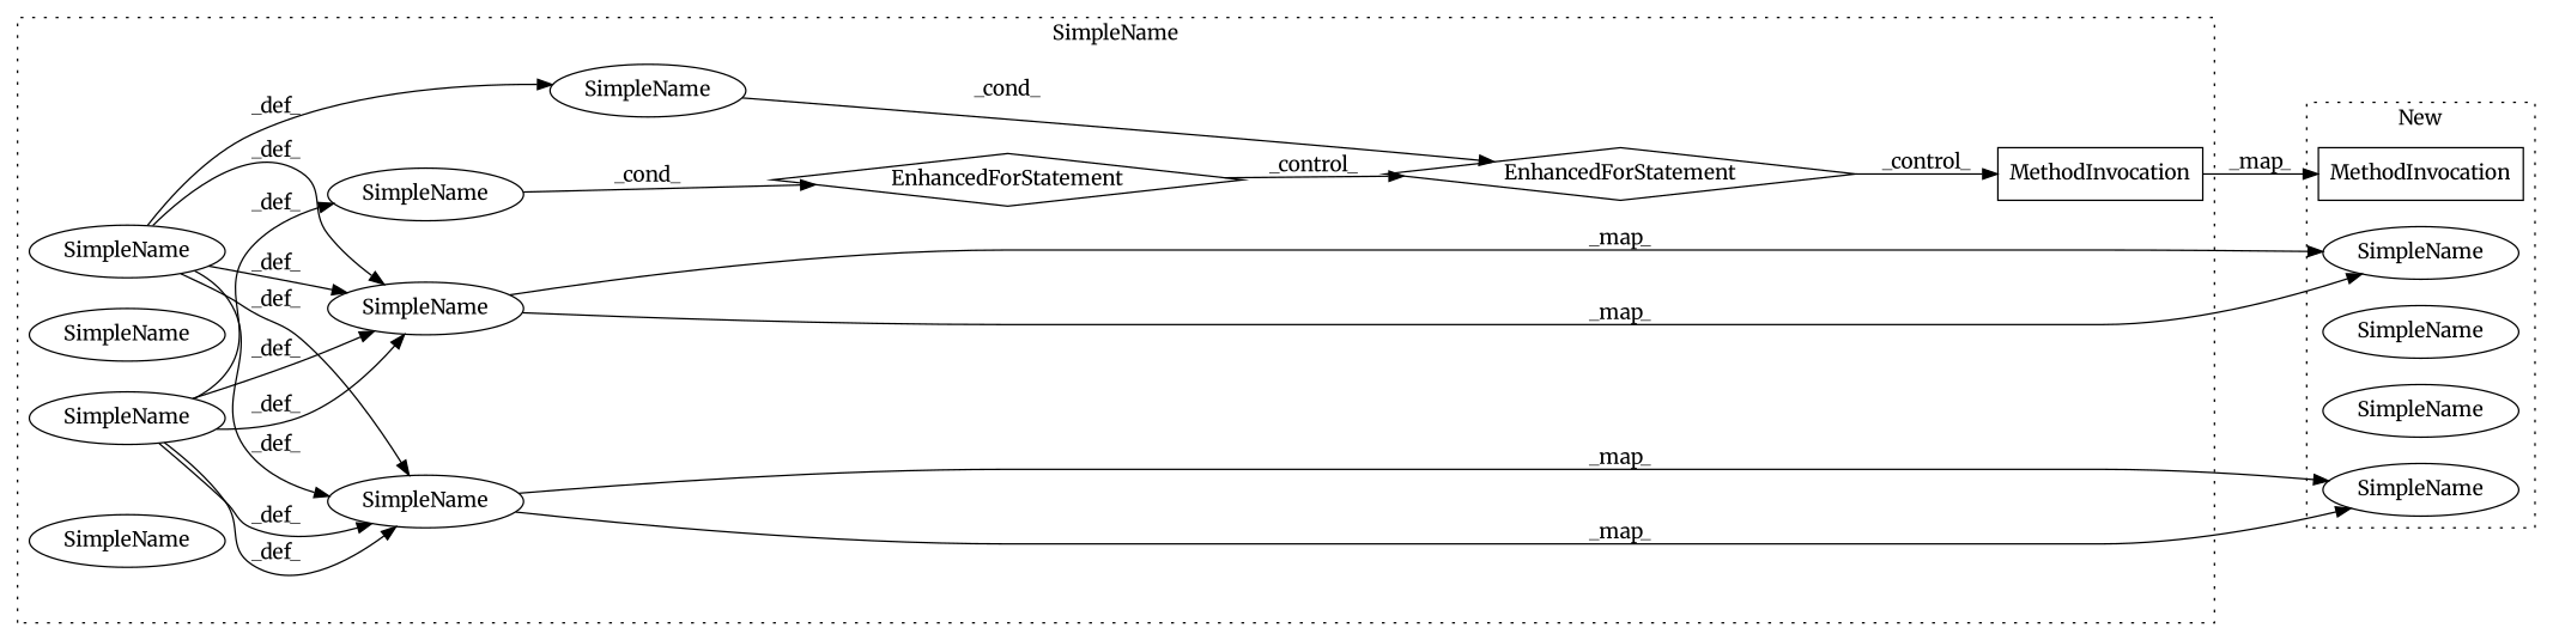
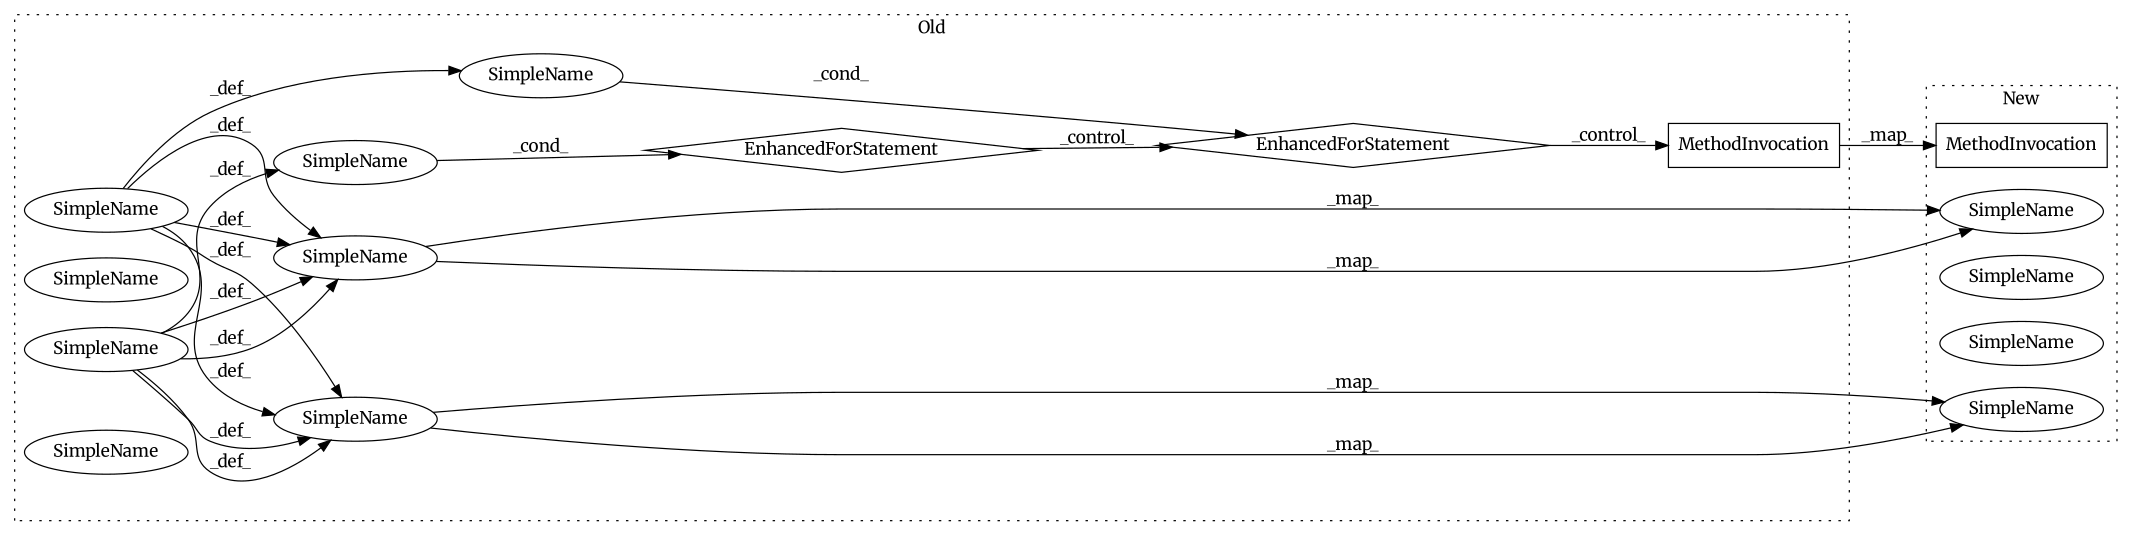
  digraph {
    rankdir=LR
    fontname=Merriweather
    node [a=42 l=11 shape=ellipse fontname=Merriweather]
    edge [fontname=Merriweather]
    n1 [a=32 l="26,1" label=MethodInvocation s="8621,8661" shape=box]
    n2 [l=4 label=SimpleName s=8114]
    n3 [label=SimpleName s=8490]
    n4 [label=SimpleName l=""]
    n5 [l=7 label=SimpleName s=8579]
    n6 [label=SimpleName l=""]
    n7 [l=6 label=SimpleName s=8226]
    n8 [l=7 label=SimpleName s=8579]
    n9 [label=SimpleName s=8490]
    n10 [a=70 l="53,2" label=EnhancedForStatement s="8054,8152" shape=diamond]
    n11 [a=70 l="57,3" label=EnhancedForStatement s="8162,8263" shape=diamond]
    n12 [a=32 l="26,1" label=MethodInvocation s="8364,8404" shape=box]
    n13 [label=SimpleName s=8230]
    n14 [label=SimpleName s=8230]
    n15 [l=7 label=SimpleName s=8326]
    n16 [l=7 label=SimpleName s=8326]
    subgraph cluster_1 {
-     label=SimpleName
+     label=Old
      style=dotted
      n1
      n2
      n3
      n4
      n5
      n6
      n7
      n8
      n9
      n10
      n11
    }
    subgraph cluster_2 {
      label=New
      style=dotted
      n12
      n13
      n14
      n15
      n16
    }
    n1 -> n12 [label=_map_]
    n2 -> n10 [label=_cond_]
    n3 -> n13 [label=_map_]
    n3 -> n13 [label=_map_]
    n4 -> n3 [label=_def_]
    n4 -> n3 [label=_def_]
    n4 -> n7 [label=_def_]
    n4 -> n8 [label=_def_]
    n4 -> n8 [label=_def_]
    n6 -> n2 [label=_def_]
    n6 -> n3 [label=_def_]
    n6 -> n3 [label=_def_]
    n6 -> n8 [label=_def_]
    n6 -> n8 [label=_def_]
    n7 -> n11 [label=_cond_]
    n8 -> n16 [label=_map_]
    n8 -> n16 [label=_map_]
    n10 -> n11 [label=_control_]
    n11 -> n1 [label=_control_]
  }
